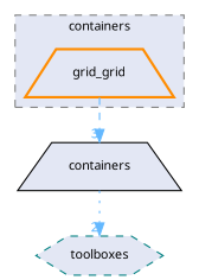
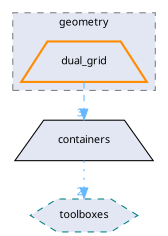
  digraph {
    compound=true
    fontname="Noto Sans"
    node [fillcolor="#e3e7f4" fontname="Noto Sans" fontsize=10 shape=trapezium]
    edge [color=steelblue1 fontcolor=steelblue1 fontname="Noto Sans" fontsize=10 labeldistance=1.5 labelfontname=Helvetica labelfontsize=10]
-   n1 [color=darkorange height=0.2 label=grid_grid style="filled,bold" width=0.4]
+   n1 [color=darkorange height=0.2 label=dual_grid style="filled,bold" width=0.4]
    n2 [color=black height=0.2 label=containers style=filled width=0.4]
    n3 [color=teal height=0.2 label=toolboxes shape=hexagon style="filled,dashed" width=0.4]
    subgraph cluster_1 {
      bgcolor="#e3e7f4"
      fontsize=10
-     label=containers
+     label=geometry
      pencolor=grey50
      style="filled,dashed"
      n1
    }
    n1 -> n2 [headlabel=3 style=dashed]
    n2 -> n3 [headlabel=2 style=dotted]
  }
